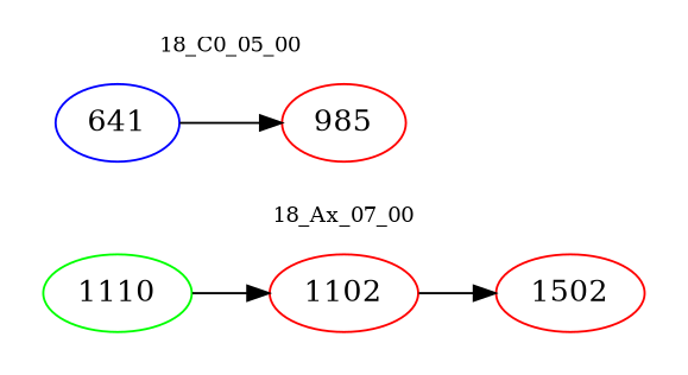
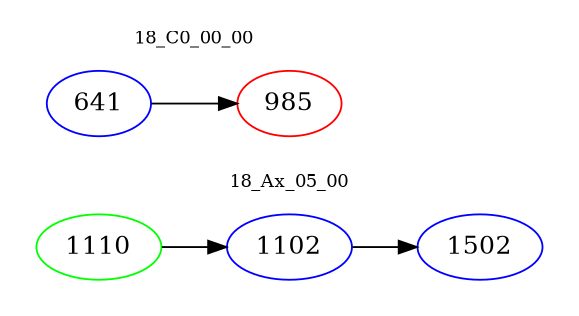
  digraph {
    rankdir=LR
    node [color=blue]
    edge [color=black]
    n1 [color=green label=1110]
-   n2 [color=red label=1102]
-   n3 [color=red label=1502]
+   n2 [label=1102]
+   n3 [label=1502]
    n4 [label=641]
    n5 [color=red label=985]
    subgraph cluster_1 {
      color=white
      fontsize=10
-     label="18_Ax_07_00"
+     label="18_Ax_05_00"
      n1
      n2
      n3
    }
    subgraph cluster_2 {
      color=white
      fontsize=10
-     label="18_C0_05_00"
+     label="18_C0_00_00"
      n4
      n5
    }
    n1 -> n2
    n2 -> n3
    n4 -> n5
  }
